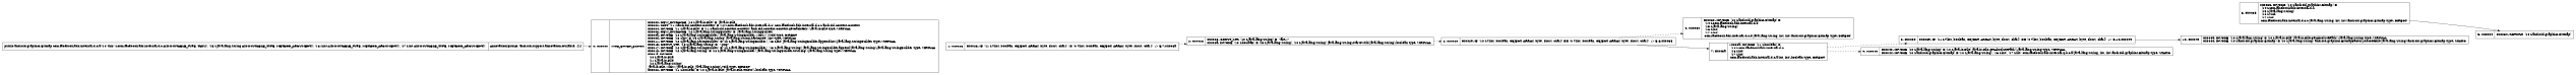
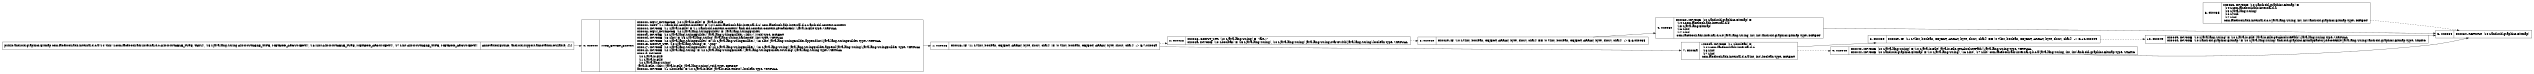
  digraph {
    rankdir=LR
    node [shape=record]
    n1 [label="{0\:\ 0x0000|MTH_ENTER_BLOCK\l|0x0000: NEW_INSTANCE  (r0 I:java.io.File) =  java.io.File \l0x0002: IGET  (r1 I:android.content.Context) = (r4 I:com.facebook.ads.internal.d.c) com.facebook.ads.internal.d.c.c android.content.Context \l0x0004: INVOKE  (r1 I:java.io.File) = (r1 I:android.content.Context) android.content.Context.getCacheDir():java.io.File type: VIRTUAL \l0x0008: NEW_INSTANCE  (r2 I:java.lang.StringBuilder) =  java.lang.StringBuilder \l0x000a: INVOKE  (r2 I:java.lang.StringBuilder) java.lang.StringBuilder.\<init\>():void type: DIRECT \l0x000d: INVOKE  (r3 I:int) = (r5 I:java.lang.String) java.lang.String.hashCode():int type: VIRTUAL \l0x0011: INVOKE  (r2 I:java.lang.StringBuilder) = (r2 I:java.lang.StringBuilder), (r3 I:int) java.lang.StringBuilder.append(int):java.lang.StringBuilder type: VIRTUAL \l0x0015: CONST_STR  (r3 I:java.lang.String) =  \".png\" \l0x0017: INVOKE  (r2 I:java.lang.StringBuilder) = (r2 I:java.lang.StringBuilder), (r3 I:java.lang.String) java.lang.StringBuilder.append(java.lang.String):java.lang.StringBuilder type: VIRTUAL \l0x001b: INVOKE  (r2 I:java.lang.String) = (r2 I:java.lang.StringBuilder) java.lang.StringBuilder.toString():java.lang.String type: VIRTUAL \l0x301f: INVOKE  \l  (r0 I:java.io.File)\l  (r1 I:java.io.File)\l  (r2 I:java.lang.String)\l java.io.File.\<init\>(java.io.File, java.lang.String):void type: DIRECT \l0x0022: INVOKE  (r1 I:boolean) = (r0 I:java.io.File) java.io.File.exists():boolean type: VIRTUAL \l}"]
    n2 [label="{1\:\ 0x0026|0x0026: IF  (r1 I:?[int, boolean, OBJECT, ARRAY, byte, short, char]) != (0 ?[int, boolean, OBJECT, ARRAY, byte, short, char])  \-\> B:7:0x003a \l}"]
    n3 [label="{2\:\ 0x0028|0x0028: CONST_STR  (r0 I:java.lang.String) =  \"file:\/\/\" \l0x002a: INVOKE  (r0 I:boolean) = (r5 I:java.lang.String), (r0 I:java.lang.String) java.lang.String.startsWith(java.lang.String):boolean type: VIRTUAL \l}"]
    n4 [label="{7\:\ 0x003a|1x003a: INVOKE  (r1 I:boolean) = \l  (r4 I:com.facebook.ads.internal.d.c)\l  (r6 I:int)\l  (r7 I:int)\l com.facebook.ads.internal.d.c.a(int, int):boolean type: DIRECT \l}"]
    n5 [label="{3\:\ 0x002e|0x002e: IF  (r0 I:?[int, boolean, OBJECT, ARRAY, byte, short, char]) == (0 ?[int, boolean, OBJECT, ARRAY, byte, short, char])  \-\> B:6:0x0035 \l}"]
    n6 [label="{8\:\ 0x003e|0x003e: IF  (r1 I:?[int, boolean, OBJECT, ARRAY, byte, short, char]) == (0 ?[int, boolean, OBJECT, ARRAY, byte, short, char])  \-\> B:10:0x0049 \l}"]
    n7 [label="{9\:\ 0x0040|0x0040: INVOKE  (r0 I:java.lang.String) = (r0 I:java.io.File) java.io.File.getAbsolutePath():java.lang.String type: VIRTUAL \l0x0044: INVOKE  (r0 I:android.graphics.Bitmap) = (r0 I:java.lang.String), (r6 I:int), (r7 I:int) com.facebook.ads.internal.q.b.c.a(java.lang.String, int, int):android.graphics.Bitmap type: STATIC \l}"]
-   n8 [label="{4\:\ 0x0030|0x0030: INVOKE  (r0 I:android.graphics.Bitmap) = \l  (r4 I:com.facebook.ads.internal.d.c)\l  (r5 I:java.lang.String)\l  (r6 I:int)\l  (r7 I:int)\l com.facebook.ads.internal.d.c.b(java.lang.String, int, int):android.graphics.Bitmap type: DIRECT \l}"]
+   n8 [label="{4\:\ 0x0030|0x0030: INVOKE  (r0 I:android.graphics.Bitmap) = \l  (r4 I:com.facebook.ads.internal.d.c)\l  (r5 I:java.lang.Bitmap)\l  (r6 I:int)\l  (r7 I:int)\l com.facebook.ads.internal.d.c.b(java.lang.String, int, int):android.graphics.Bitmap type: DIRECT \l}"]
    n9 [label="{5\:\ 0x0034|0x0034: RETURN  (r0 I:android.graphics.Bitmap) \l}"]
    n10 [label="{6\:\ 0x0035|0x0035: INVOKE  (r0 I:android.graphics.Bitmap) = \l  (r4 I:com.facebook.ads.internal.d.c)\l  (r5 I:java.lang.String)\l  (r6 I:void)\l  (r7 I:int)\l com.facebook.ads.internal.d.c.c(java.lang.String, int, int):android.graphics.Bitmap type: DIRECT \l}"]
    n11 [label="{10\:\ 0x0049|0x0049: INVOKE  (r0 I:java.lang.String) = (r0 I:java.io.File) java.io.File.getAbsolutePath():java.lang.String type: VIRTUAL \l0x004d: INVOKE  (r0 I:android.graphics.Bitmap) = (r0 I:java.lang.String) android.graphics.BitmapFactory.decodeFile(java.lang.String):android.graphics.Bitmap type: STATIC \l}"]
    n12 [label="{public android.graphics.Bitmap com.facebook.ads.internal.d.c.a((r4 'this' I:com.facebook.ads.internal.d.c A[IMMUTABLE_TYPE, THIS]), (r5 I:java.lang.String A[IMMUTABLE_TYPE, METHOD_ARGUMENT]), (r6 I:int A[IMMUTABLE_TYPE, METHOD_ARGUMENT]), (r7 I:int A[IMMUTABLE_TYPE, METHOD_ARGUMENT]))  | Annotation[BUILD, android.support.annotation.Nullable, \{\}]\l}"]
+   n1 -> n2
    n2 -> n3 [style=dashed]
-   n5 -> n4
+   n2 -> n4
    n3 -> n5 [style=dashed]
-   n4 -> n6 [style=dashed]
+   n4 -> n6
    n4 -> n7 [style=dashed]
-   n5 -> n8 [style=dashed]
-   n6 -> n11
-   n10 -> n9
+   n5 -> n8 [style=solid]
+   n6 -> n11 [style=dashed]
+   n7 -> n9
+   n8 -> n9
+   n10 -> n9 [style=dashed]
+   n11 -> n9
    n12 -> n1
  }
